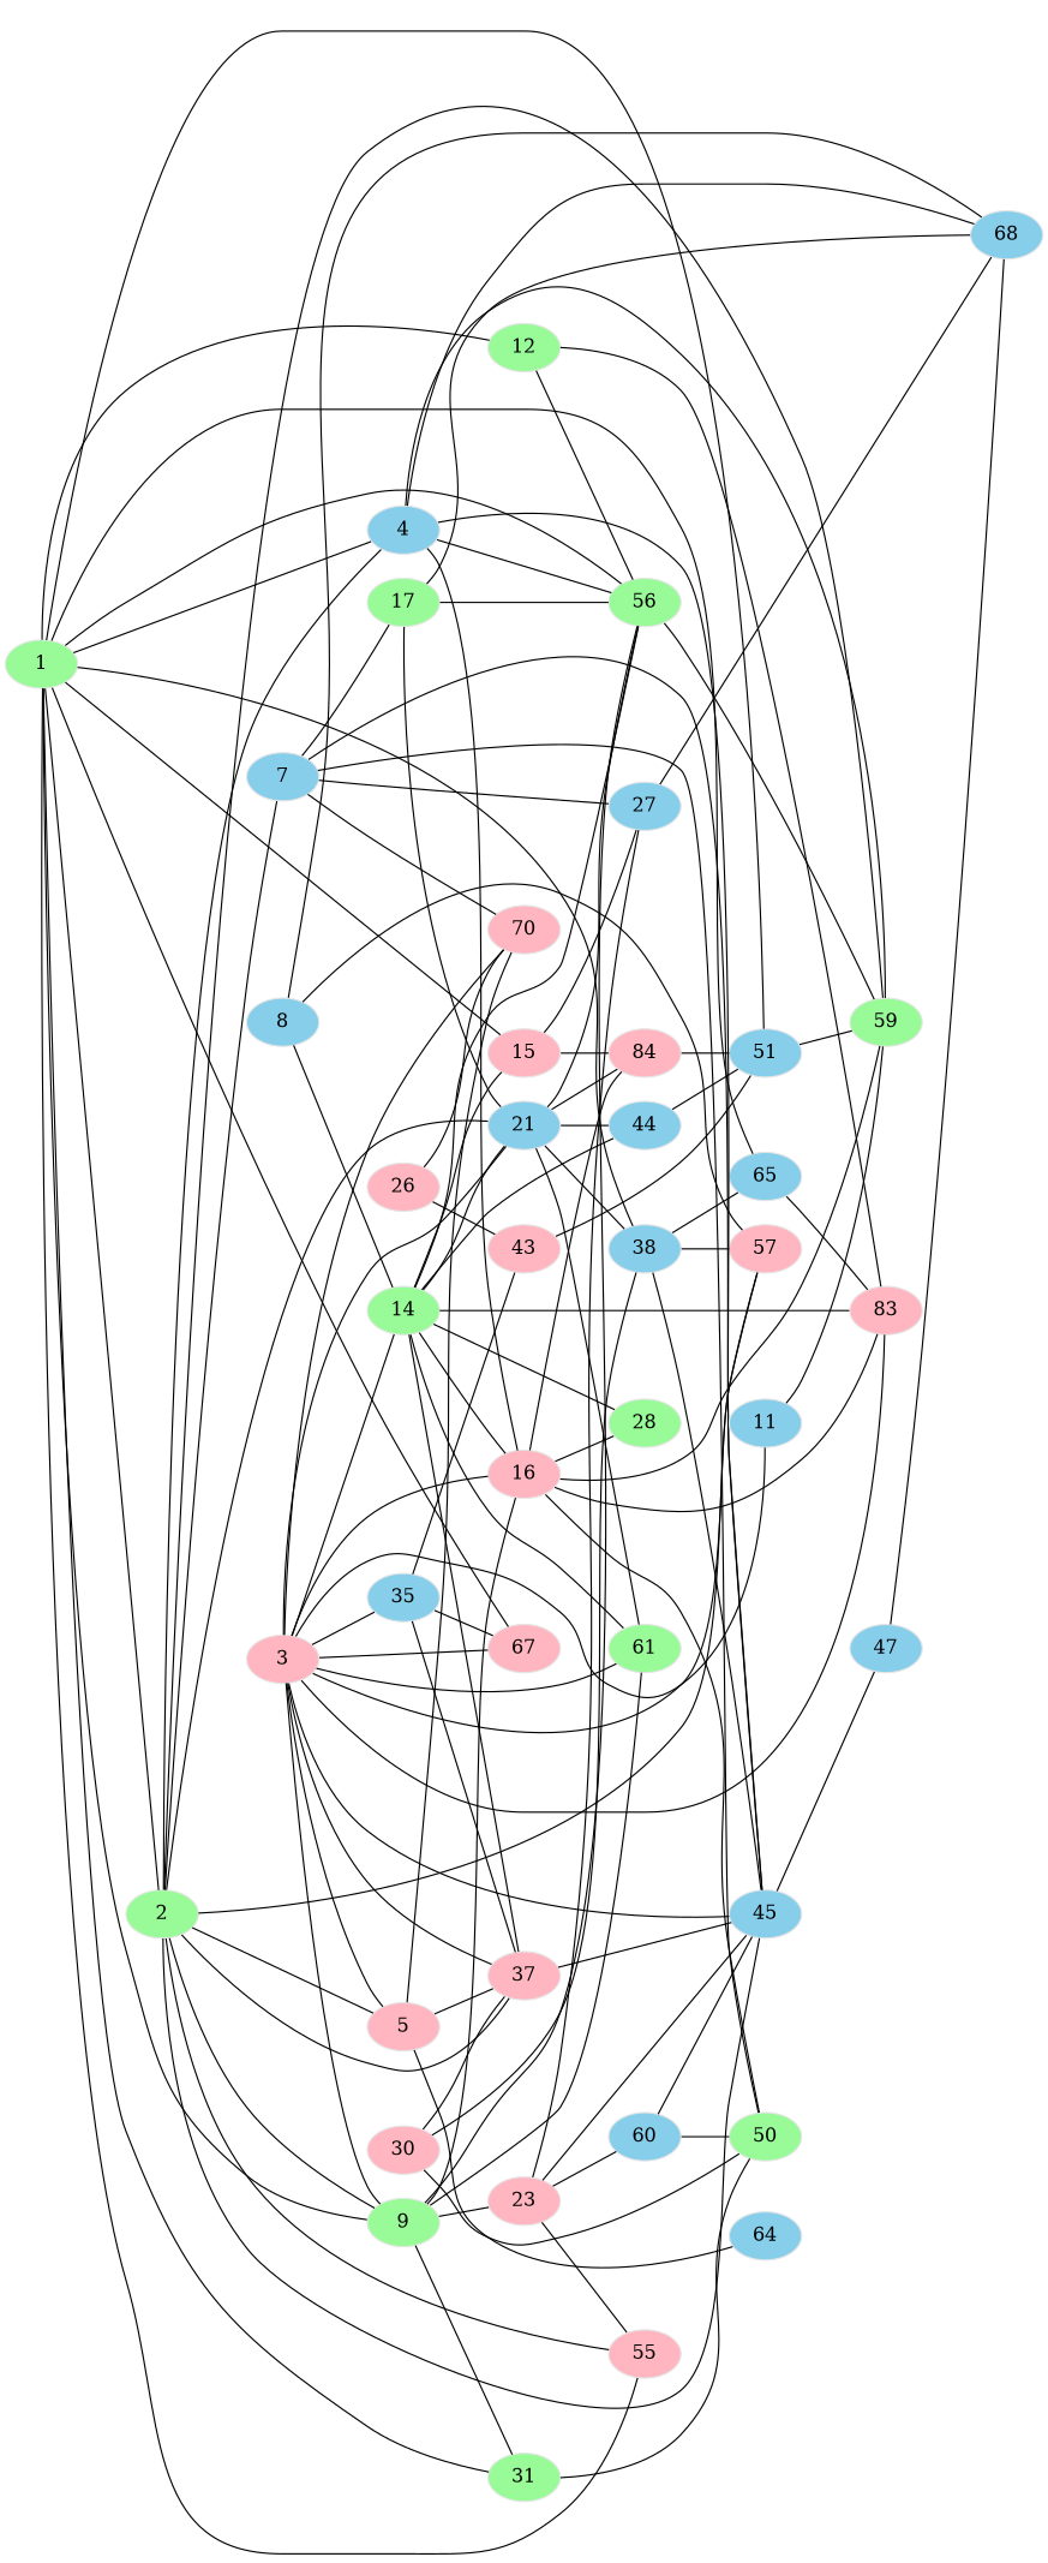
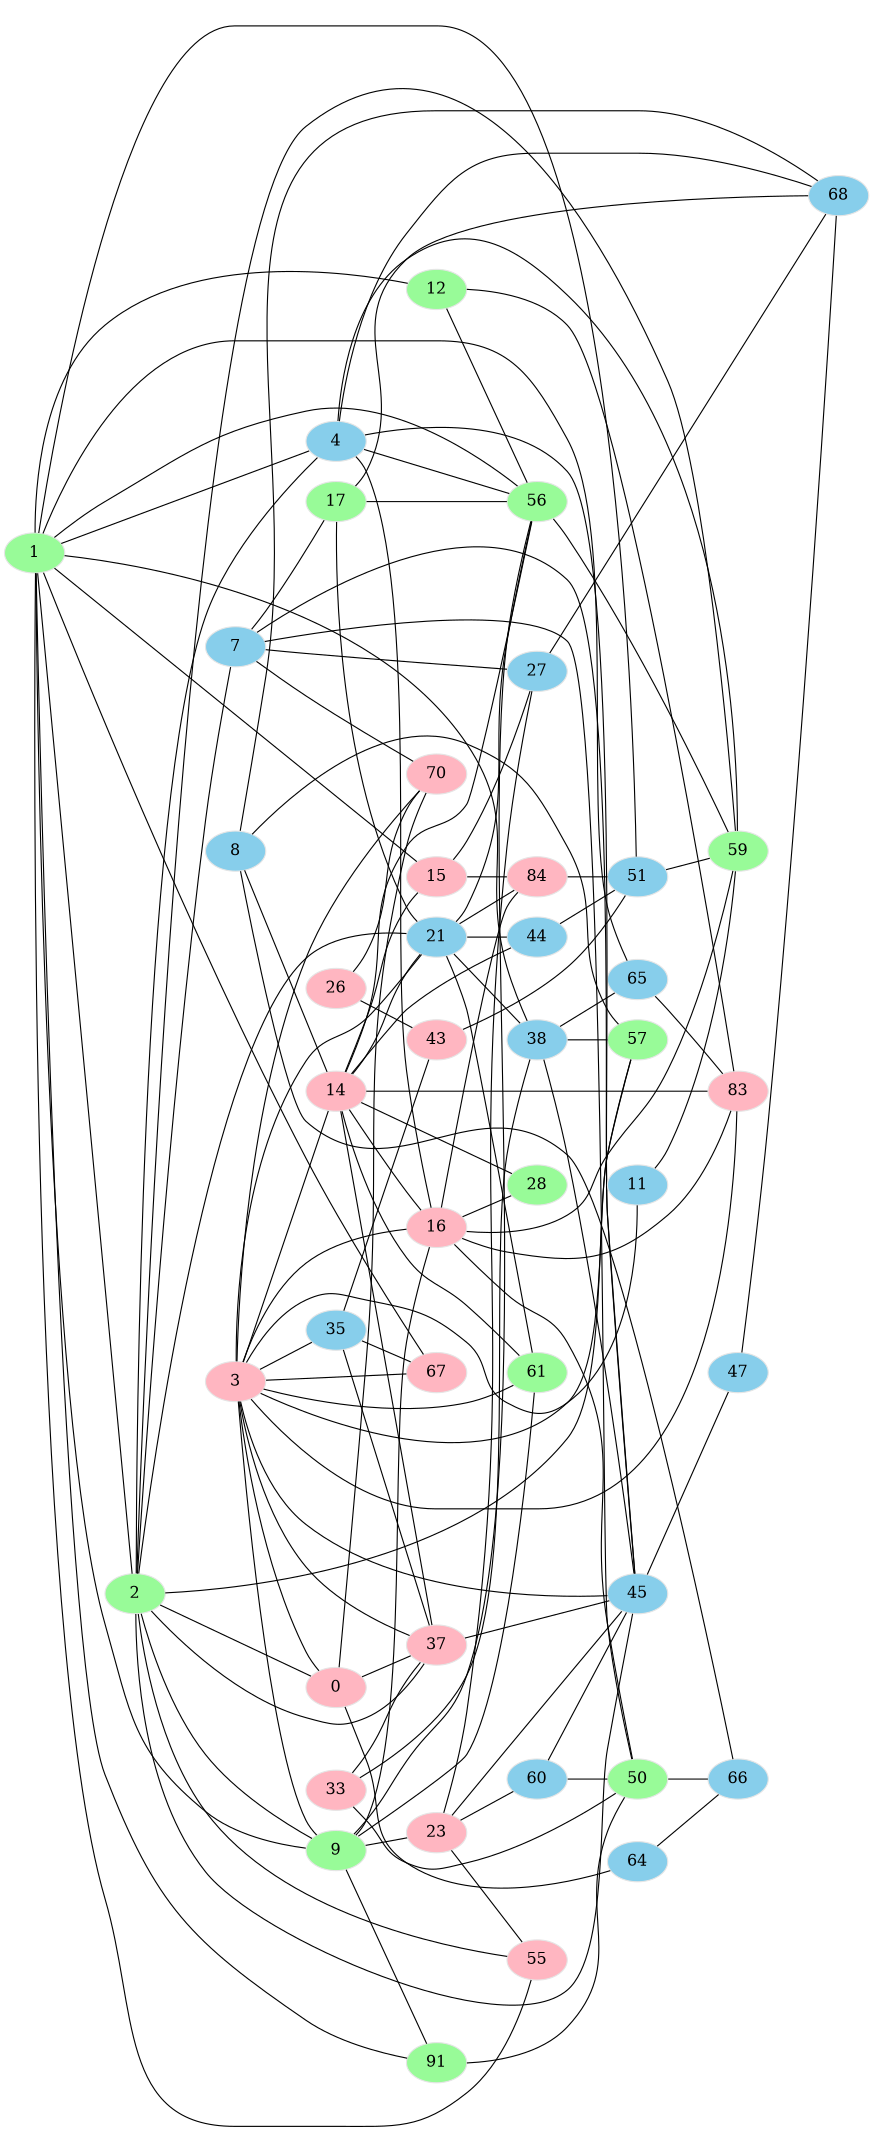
  graph {
    rankdir=LR
    node [color=gray90 fillcolor=skyblue style=filled]
    1 [fillcolor=palegreen super="+19+6"]
    2 [fillcolor=palegreen super="+89+53+58"]
    4 [super="+29+52"]
    9 [fillcolor=palegreen super="+75+20"]
    12 [fillcolor=palegreen]
    15 [fillcolor=lightpink]
-   31 [fillcolor=palegreen]
+   31 [fillcolor=palegreen label=91]
    38 [super="+48"]
    51 [super="+77"]
    55 [fillcolor=lightpink]
    56 [fillcolor=palegreen super="+62+71"]
    65
    67 [fillcolor=lightpink super="+82"]
-   5 [fillcolor=lightpink super="+34"]
+   5 [fillcolor=lightpink super="+34" label=0]
    7 [super="+25"]
    21 [super="+86+32+46"]
    37 [fillcolor=lightpink super="+72"]
    45 [super="+74"]
-   57 [fillcolor=lightpink]
+   57 [fillcolor=palegreen]
    59 [fillcolor=palegreen super="+63"]
    3 [fillcolor=lightpink super="+13+40+73+39+18"]
    11
-   14 [fillcolor=palegreen super="+41+42"]
+   14 [fillcolor=lightpink super="+41+42"]
    16 [fillcolor=lightpink super="+60+24"]
    35
    61 [fillcolor=palegreen super="+81"]
    70 [fillcolor=lightpink super="+79"]
    83 [fillcolor=lightpink]
    68
    23 [fillcolor=lightpink super="+80"]
    27
    84 [fillcolor=lightpink]
    50 [fillcolor=palegreen]
    64
    17 [fillcolor=palegreen super="+85"]
    44
    47
    28 [fillcolor=palegreen]
    43 [fillcolor=lightpink super="+88"]
+   66
    8
    n42 [label=60]
    26 [fillcolor=lightpink]
-   33 [fillcolor=lightpink label=30]
+   33 [fillcolor=lightpink]
    1 -- 2
    1 -- 4
    1 -- 9
    1 -- 12
    1 -- 15
    1 -- 31
    1 -- 38
    1 -- 51
    1 -- 55
    1 -- 56 [weight=2]
    1 -- 65
    1 -- 67
    2 -- 4
    2 -- 9
    2 -- 55
    2 -- 5
    2 -- 7
    2 -- 21
    2 -- 37
    2 -- 45
    2 -- 57
    2 -- 59
    4 -- 56
    4 -- 45
    4 -- 59
    4 -- 16
    4 -- 68
    9 -- 31
    9 -- 56
    9 -- 16
    9 -- 61
    9 -- 23
    12 -- 56
    12 -- 83
    15 -- 27
    15 -- 84
    31 -- 50
    38 -- 65
    38 -- 45
    38 -- 57
    51 -- 59
    56 -- 59
    65 -- 83
    5 -- 37
    5 -- 70
    5 -- 64
    7 -- 45 [weight=2]
    7 -- 70
    7 -- 27
    7 -- 50
    7 -- 17
    21 -- 38 [weight=2]
    21 -- 56
    21 -- 61
    21 -- 84
    21 -- 44
    37 -- 45
    45 -- 47
    3 -- 9
    3 -- 67 [weight=3]
    3 -- 5
    3 -- 21 [weight=2]
    3 -- 37
    3 -- 45 [weight=3]
    3 -- 57
    3 -- 11
    3 -- 14
    3 -- 16
    3 -- 35
    3 -- 61
    3 -- 70
    3 -- 83
    11 -- 59
    14 -- 15
    14 -- 56
    14 -- 21
    14 -- 37
    14 -- 16 [weight=2]
    14 -- 61
    14 -- 83
    14 -- 44
    14 -- 28
    16 -- 59
    16 -- 83
    16 -- 84
    16 -- 50
    16 -- 28
    35 -- 67
    35 -- 37
    35 -- 43
    23 -- 55
    23 -- 45
    23 -- 27
    23 -- n42
    27 -- 68
    84 -- 51
+   50 -- 66
+   64 -- 66
    17 -- 56
    17 -- 21
    17 -- 68
    44 -- 51
    47 -- 68
    43 -- 51
    8 -- 57
    8 -- 14
    8 -- 68
+   8 -- 66
    n42 -- 45
    n42 -- 50
    26 -- 70 [weight=2]
    26 -- 43
    33 -- 38
    33 -- 37
    33 -- 50
  }
